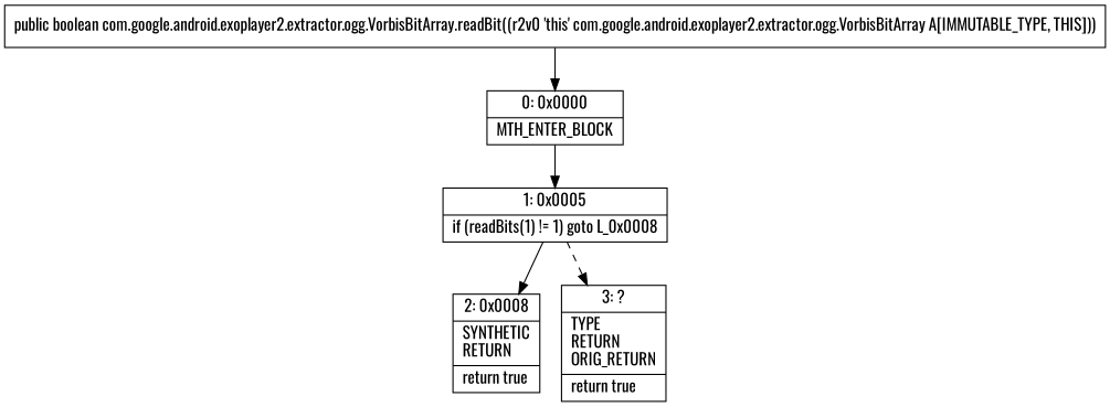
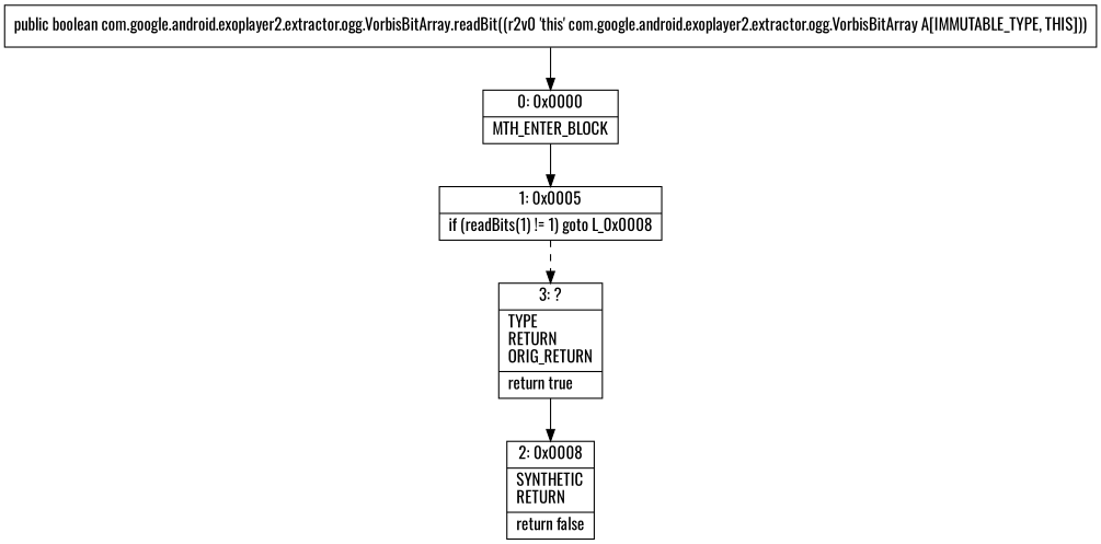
  digraph {
    fontname=Oswald
    node [fontname=Oswald shape=record]
    edge [fontname=Oswald]
    n1 [label="{0\:\ 0x0000|MTH_ENTER_BLOCK\l}"]
    n2 [label="{1\:\ 0x0005|if (readBits(1) != 1) goto L_0x0008\l}"]
-   n3 [label="{2\:\ 0x0008|SYNTHETIC\lRETURN\l|return true\l}"]
+   n3 [label="{2\:\ 0x0008|SYNTHETIC\lRETURN\l|return false\l}"]
    n4 [label="{3\:\ ?|TYPE\lRETURN\lORIG_RETURN\l|return true\l}"]
    n5 [label="{public boolean com.google.android.exoplayer2.extractor.ogg.VorbisBitArray.readBit((r2v0 'this' com.google.android.exoplayer2.extractor.ogg.VorbisBitArray A[IMMUTABLE_TYPE, THIS])) }"]
    n1 -> n2
-   n2 -> n3
+   n4 -> n3
    n2 -> n4 [style=dashed]
    n5 -> n1
  }
